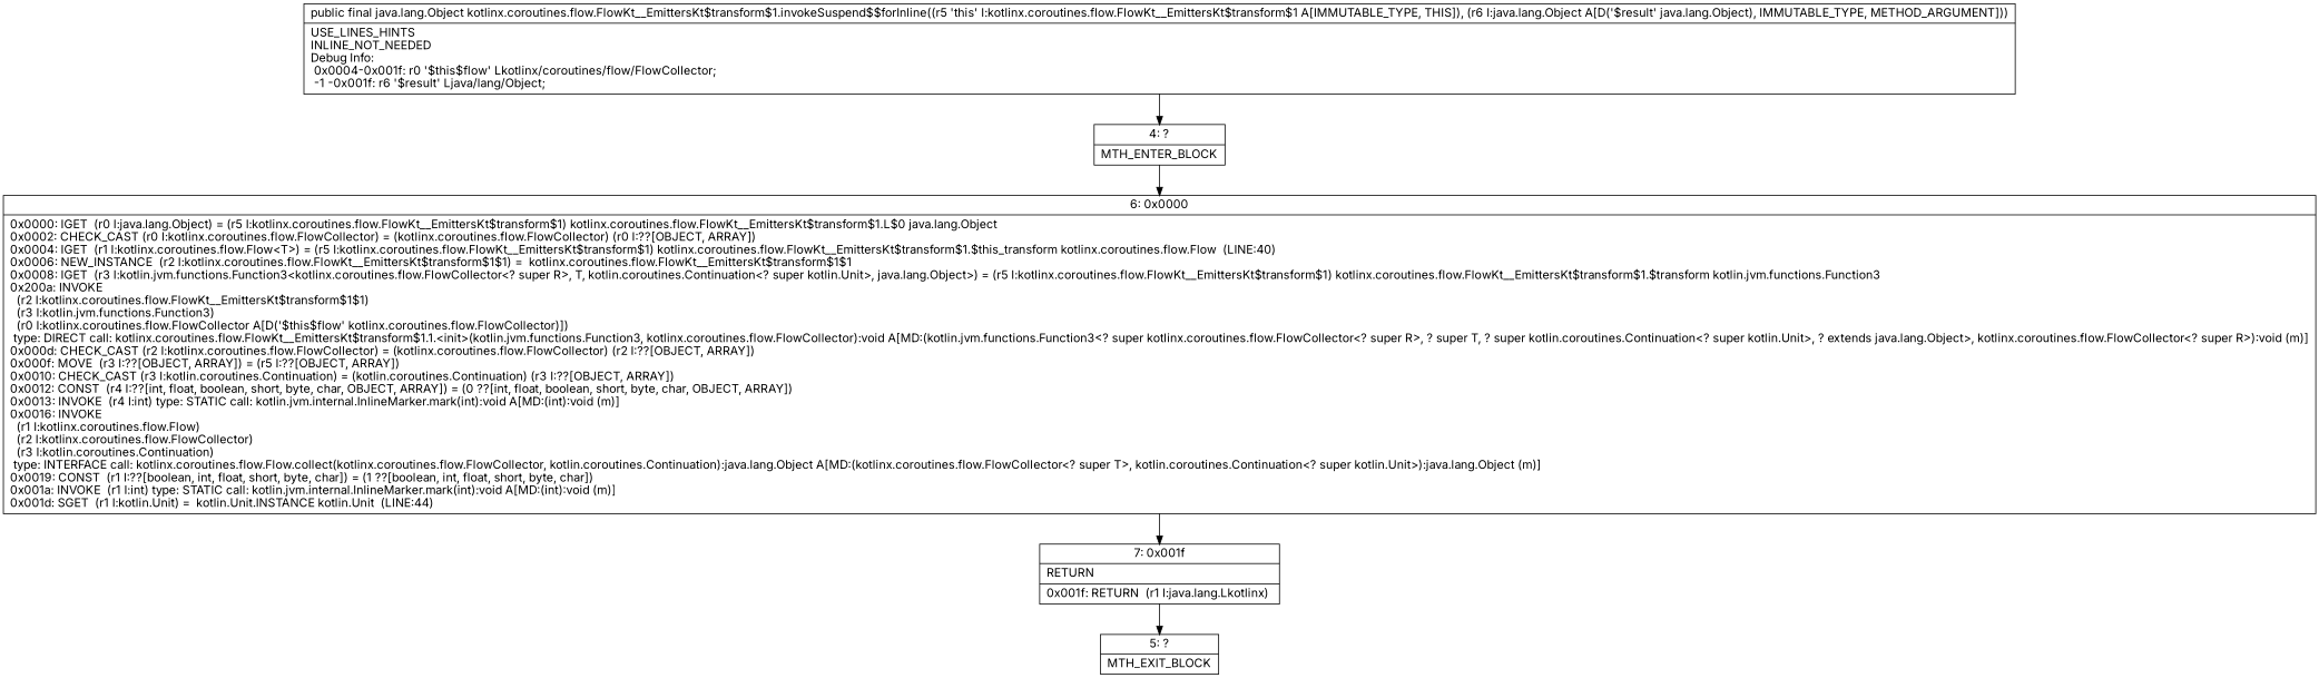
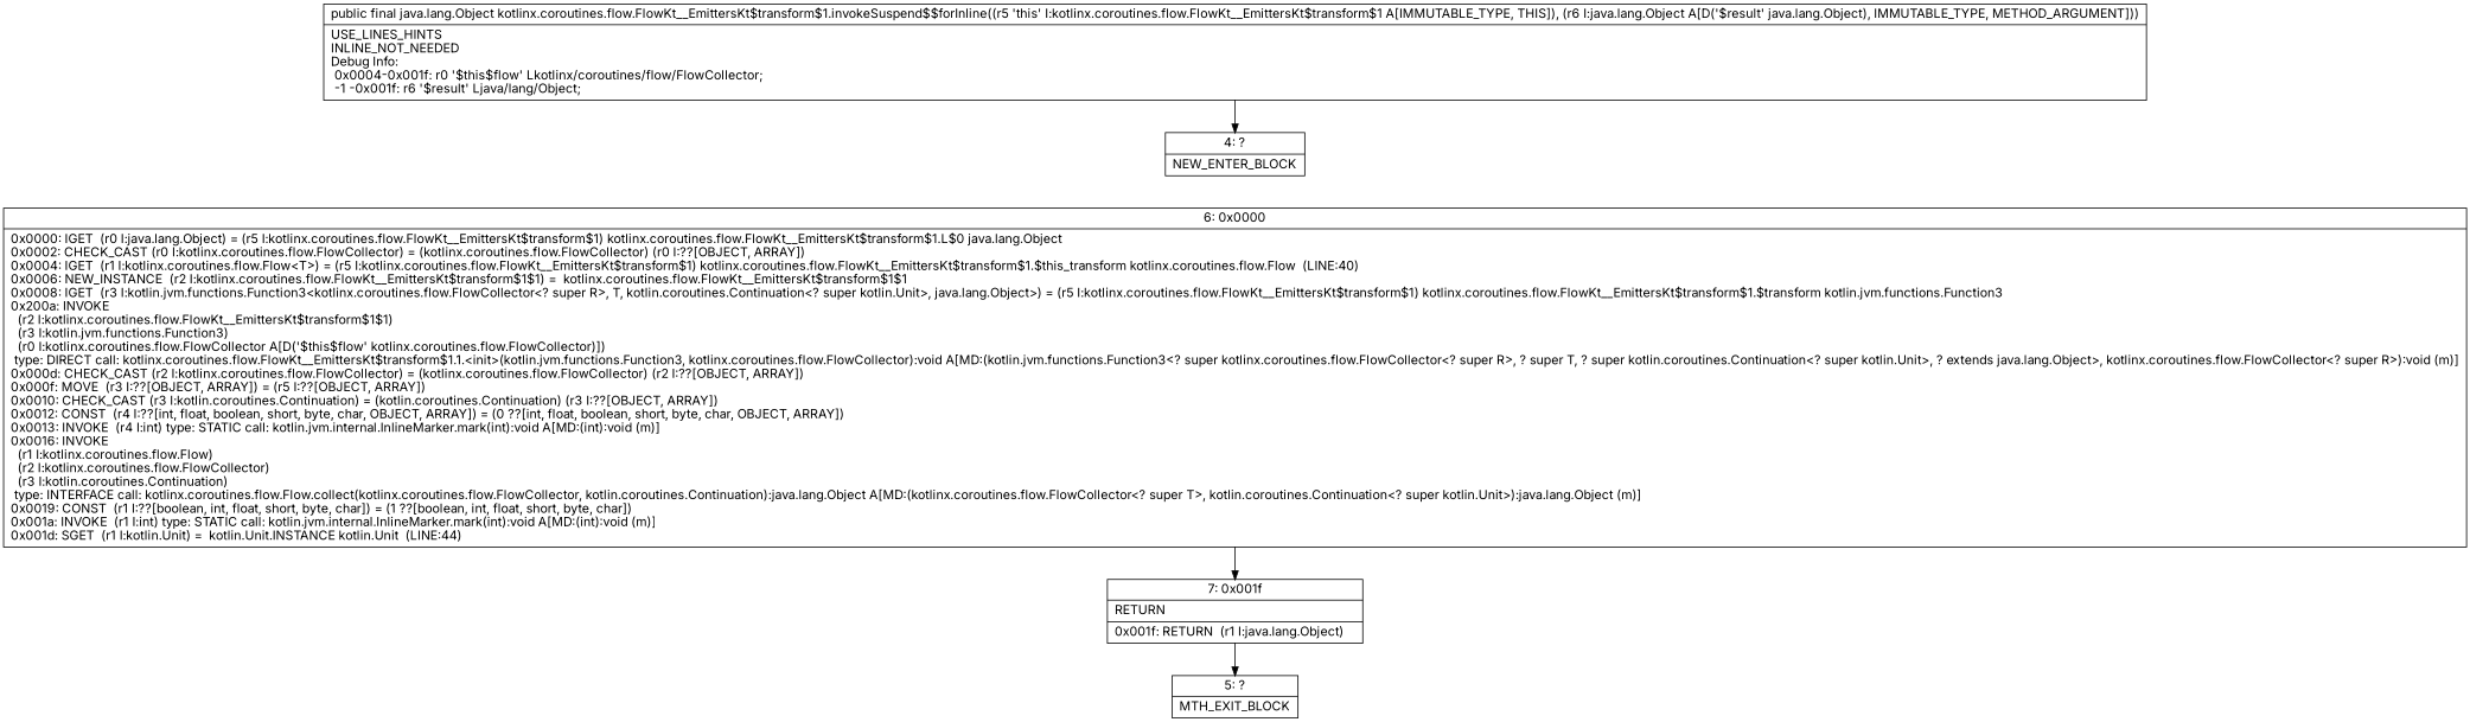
  digraph {
    fontname=Inter
    node [fontname=Inter shape=record]
    edge [fontname=Inter]
-   n1 [label="{4\:\ ?|MTH_ENTER_BLOCK\l}"]
+   n1 [label="{4\:\ ?|NEW_ENTER_BLOCK\l}"]
    n2 [label="{6\:\ 0x0000|0x0000: IGET  (r0 I:java.lang.Object) = (r5 I:kotlinx.coroutines.flow.FlowKt__EmittersKt$transform$1) kotlinx.coroutines.flow.FlowKt__EmittersKt$transform$1.L$0 java.lang.Object \l0x0002: CHECK_CAST (r0 I:kotlinx.coroutines.flow.FlowCollector) = (kotlinx.coroutines.flow.FlowCollector) (r0 I:??[OBJECT, ARRAY]) \l0x0004: IGET  (r1 I:kotlinx.coroutines.flow.Flow\<T\>) = (r5 I:kotlinx.coroutines.flow.FlowKt__EmittersKt$transform$1) kotlinx.coroutines.flow.FlowKt__EmittersKt$transform$1.$this_transform kotlinx.coroutines.flow.Flow  (LINE:40)\l0x0006: NEW_INSTANCE  (r2 I:kotlinx.coroutines.flow.FlowKt__EmittersKt$transform$1$1) =  kotlinx.coroutines.flow.FlowKt__EmittersKt$transform$1$1 \l0x0008: IGET  (r3 I:kotlin.jvm.functions.Function3\<kotlinx.coroutines.flow.FlowCollector\<? super R\>, T, kotlin.coroutines.Continuation\<? super kotlin.Unit\>, java.lang.Object\>) = (r5 I:kotlinx.coroutines.flow.FlowKt__EmittersKt$transform$1) kotlinx.coroutines.flow.FlowKt__EmittersKt$transform$1.$transform kotlin.jvm.functions.Function3 \l0x200a: INVOKE  \l  (r2 I:kotlinx.coroutines.flow.FlowKt__EmittersKt$transform$1$1)\l  (r3 I:kotlin.jvm.functions.Function3)\l  (r0 I:kotlinx.coroutines.flow.FlowCollector A[D('$this$flow' kotlinx.coroutines.flow.FlowCollector)])\l type: DIRECT call: kotlinx.coroutines.flow.FlowKt__EmittersKt$transform$1.1.\<init\>(kotlin.jvm.functions.Function3, kotlinx.coroutines.flow.FlowCollector):void A[MD:(kotlin.jvm.functions.Function3\<? super kotlinx.coroutines.flow.FlowCollector\<? super R\>, ? super T, ? super kotlin.coroutines.Continuation\<? super kotlin.Unit\>, ? extends java.lang.Object\>, kotlinx.coroutines.flow.FlowCollector\<? super R\>):void (m)]\l0x000d: CHECK_CAST (r2 I:kotlinx.coroutines.flow.FlowCollector) = (kotlinx.coroutines.flow.FlowCollector) (r2 I:??[OBJECT, ARRAY]) \l0x000f: MOVE  (r3 I:??[OBJECT, ARRAY]) = (r5 I:??[OBJECT, ARRAY]) \l0x0010: CHECK_CAST (r3 I:kotlin.coroutines.Continuation) = (kotlin.coroutines.Continuation) (r3 I:??[OBJECT, ARRAY]) \l0x0012: CONST  (r4 I:??[int, float, boolean, short, byte, char, OBJECT, ARRAY]) = (0 ??[int, float, boolean, short, byte, char, OBJECT, ARRAY]) \l0x0013: INVOKE  (r4 I:int) type: STATIC call: kotlin.jvm.internal.InlineMarker.mark(int):void A[MD:(int):void (m)]\l0x0016: INVOKE  \l  (r1 I:kotlinx.coroutines.flow.Flow)\l  (r2 I:kotlinx.coroutines.flow.FlowCollector)\l  (r3 I:kotlin.coroutines.Continuation)\l type: INTERFACE call: kotlinx.coroutines.flow.Flow.collect(kotlinx.coroutines.flow.FlowCollector, kotlin.coroutines.Continuation):java.lang.Object A[MD:(kotlinx.coroutines.flow.FlowCollector\<? super T\>, kotlin.coroutines.Continuation\<? super kotlin.Unit\>):java.lang.Object (m)]\l0x0019: CONST  (r1 I:??[boolean, int, float, short, byte, char]) = (1 ??[boolean, int, float, short, byte, char]) \l0x001a: INVOKE  (r1 I:int) type: STATIC call: kotlin.jvm.internal.InlineMarker.mark(int):void A[MD:(int):void (m)]\l0x001d: SGET  (r1 I:kotlin.Unit) =  kotlin.Unit.INSTANCE kotlin.Unit  (LINE:44)\l}"]
-   n3 [label="{7\:\ 0x001f|RETURN\l|0x001f: RETURN  (r1 I:java.lang.Lkotlinx) \l}"]
+   n3 [label="{7\:\ 0x001f|RETURN\l|0x001f: RETURN  (r1 I:java.lang.Object) \l}"]
    n4 [label="{5\:\ ?|MTH_EXIT_BLOCK\l}"]
    n5 [label="{public final java.lang.Object kotlinx.coroutines.flow.FlowKt__EmittersKt$transform$1.invokeSuspend$$forInline((r5 'this' I:kotlinx.coroutines.flow.FlowKt__EmittersKt$transform$1 A[IMMUTABLE_TYPE, THIS]), (r6 I:java.lang.Object A[D('$result' java.lang.Object), IMMUTABLE_TYPE, METHOD_ARGUMENT]))  | USE_LINES_HINTS\lINLINE_NOT_NEEDED\lDebug Info:\l  0x0004\-0x001f: r0 '$this$flow' Lkotlinx\/coroutines\/flow\/FlowCollector;\l  \-1 \-0x001f: r6 '$result' Ljava\/lang\/Object;\l}"]
-   n1 -> n2
    n2 -> n3
    n3 -> n4
    n5 -> n1
  }
